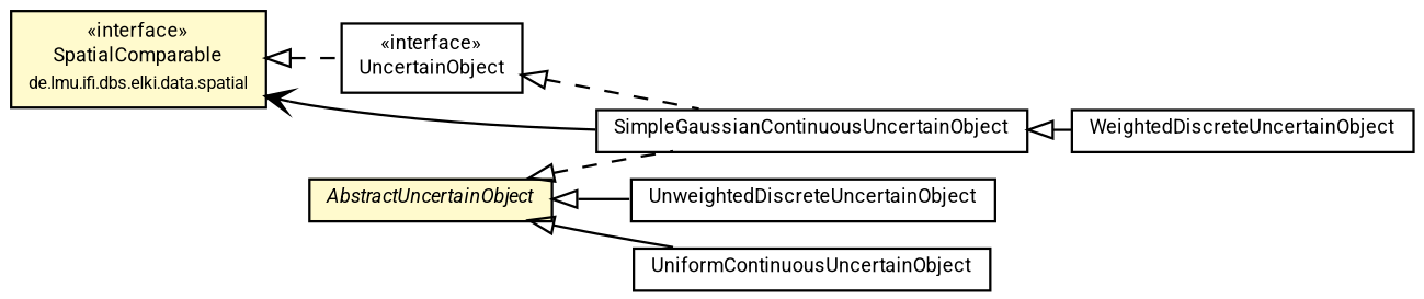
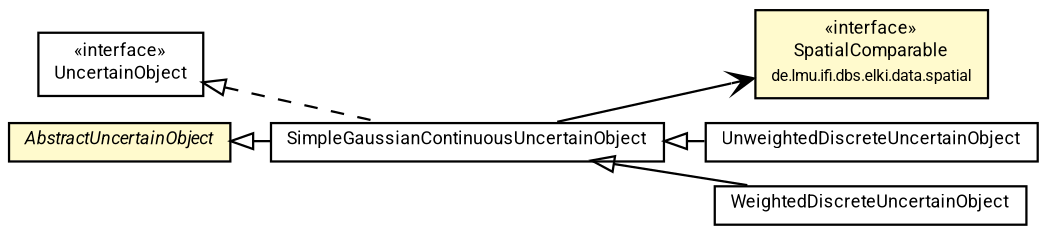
  digraph {
    nodesep=0.15
    rankdir=LR
    ranksep=0.25
    node [fontcolor=black fontname=Roboto fontsize=8 margin=0 shape=plaintext]
    edge [arrowtail=empty color=black dir=back fontname=Roboto fontsize=7 labelfontname=Roboto labelfontsize=7 weight=10]
    n1 [height=0 label=<<table title="de.lmu.ifi.dbs.elki.data.spatial.SpatialComparable" border="0" cellborder="1" cellspacing="0" cellpadding="2" bgcolor="LemonChiffon" href="../spatial/SpatialComparable.html" target="_parent"> 		<tr><td><table border="0" cellspacing="0" cellpadding="1"> 		<tr><td align="center" balign="center"> &#171;interface&#187; </td></tr> 		<tr><td align="center" balign="center"> <font face="Roboto">SpatialComparable</font> </td></tr> 		<tr><td align="center" balign="center"> <font face="Roboto" point-size="7.0">de.lmu.ifi.dbs.elki.data.spatial</font> </td></tr> 		</table></td></tr> 		</table>> width=0]
    n2 [height=0 label=<<table title="de.lmu.ifi.dbs.elki.data.uncertain.UncertainObject" border="0" cellborder="1" cellspacing="0" cellpadding="2" href="UncertainObject.html" target="_parent"> 		<tr><td><table border="0" cellspacing="0" cellpadding="1"> 		<tr><td align="center" balign="center"> &#171;interface&#187; </td></tr> 		<tr><td align="center" balign="center"> <font face="Roboto">UncertainObject</font> </td></tr> 		</table></td></tr> 		</table>> width=0]
    n3 [height=0 label=<<table title="de.lmu.ifi.dbs.elki.data.uncertain.SimpleGaussianContinuousUncertainObject" border="0" cellborder="1" cellspacing="0" cellpadding="2" href="SimpleGaussianContinuousUncertainObject.html" target="_parent"> 		<tr><td><table border="0" cellspacing="0" cellpadding="1"> 		<tr><td align="center" balign="center"> <font face="Roboto">SimpleGaussianContinuousUncertainObject</font> </td></tr> 		</table></td></tr> 		</table>> width=0]
    n4 [height=0 label=<<table title="de.lmu.ifi.dbs.elki.data.uncertain.UnweightedDiscreteUncertainObject" border="0" cellborder="1" cellspacing="0" cellpadding="2" href="UnweightedDiscreteUncertainObject.html" target="_parent"> 		<tr><td><table border="0" cellspacing="0" cellpadding="1"> 		<tr><td align="center" balign="center"> <font face="Roboto">UnweightedDiscreteUncertainObject</font> </td></tr> 		</table></td></tr> 		</table>> width=0]
    n5 [height=0 label=<<table title="de.lmu.ifi.dbs.elki.data.uncertain.AbstractUncertainObject" border="0" cellborder="1" cellspacing="0" cellpadding="2" bgcolor="lemonChiffon" href="AbstractUncertainObject.html" target="_parent"> 		<tr><td><table border="0" cellspacing="0" cellpadding="1"> 		<tr><td align="center" balign="center"> <font face="Roboto"><i>AbstractUncertainObject</i></font> </td></tr> 		</table></td></tr> 		</table>> width=0]
-   n6 [height=0 label=<<table title="de.lmu.ifi.dbs.elki.data.uncertain.UniformContinuousUncertainObject" border="0" cellborder="1" cellspacing="0" cellpadding="2" href="UniformContinuousUncertainObject.html" target="_parent"> 		<tr><td><table border="0" cellspacing="0" cellpadding="1"> 		<tr><td align="center" balign="center"> <font face="Roboto">UniformContinuousUncertainObject</font> </td></tr> 		</table></td></tr> 		</table>> width=0]
    n7 [height=0 label=<<table title="de.lmu.ifi.dbs.elki.data.uncertain.WeightedDiscreteUncertainObject" border="0" cellborder="1" cellspacing="0" cellpadding="2" href="WeightedDiscreteUncertainObject.html" target="_parent"> 		<tr><td><table border="0" cellspacing="0" cellpadding="1"> 		<tr><td align="center" balign="center"> <font face="Roboto">WeightedDiscreteUncertainObject</font> </td></tr> 		</table></td></tr> 		</table>> width=0]
-   n1 -> n2 [style=dashed weight=9]
    n2 -> n3 [style=dashed weight=9]
    n3 -> n1 [arrowhead=open weight=1 arrowtail="" dir=""]
    n3 -> n7
-   n5 -> n3 [style=dashed]
-   n5 -> n4
-   n5 -> n6
+   n5 -> n3
+   n3 -> n4
  }
